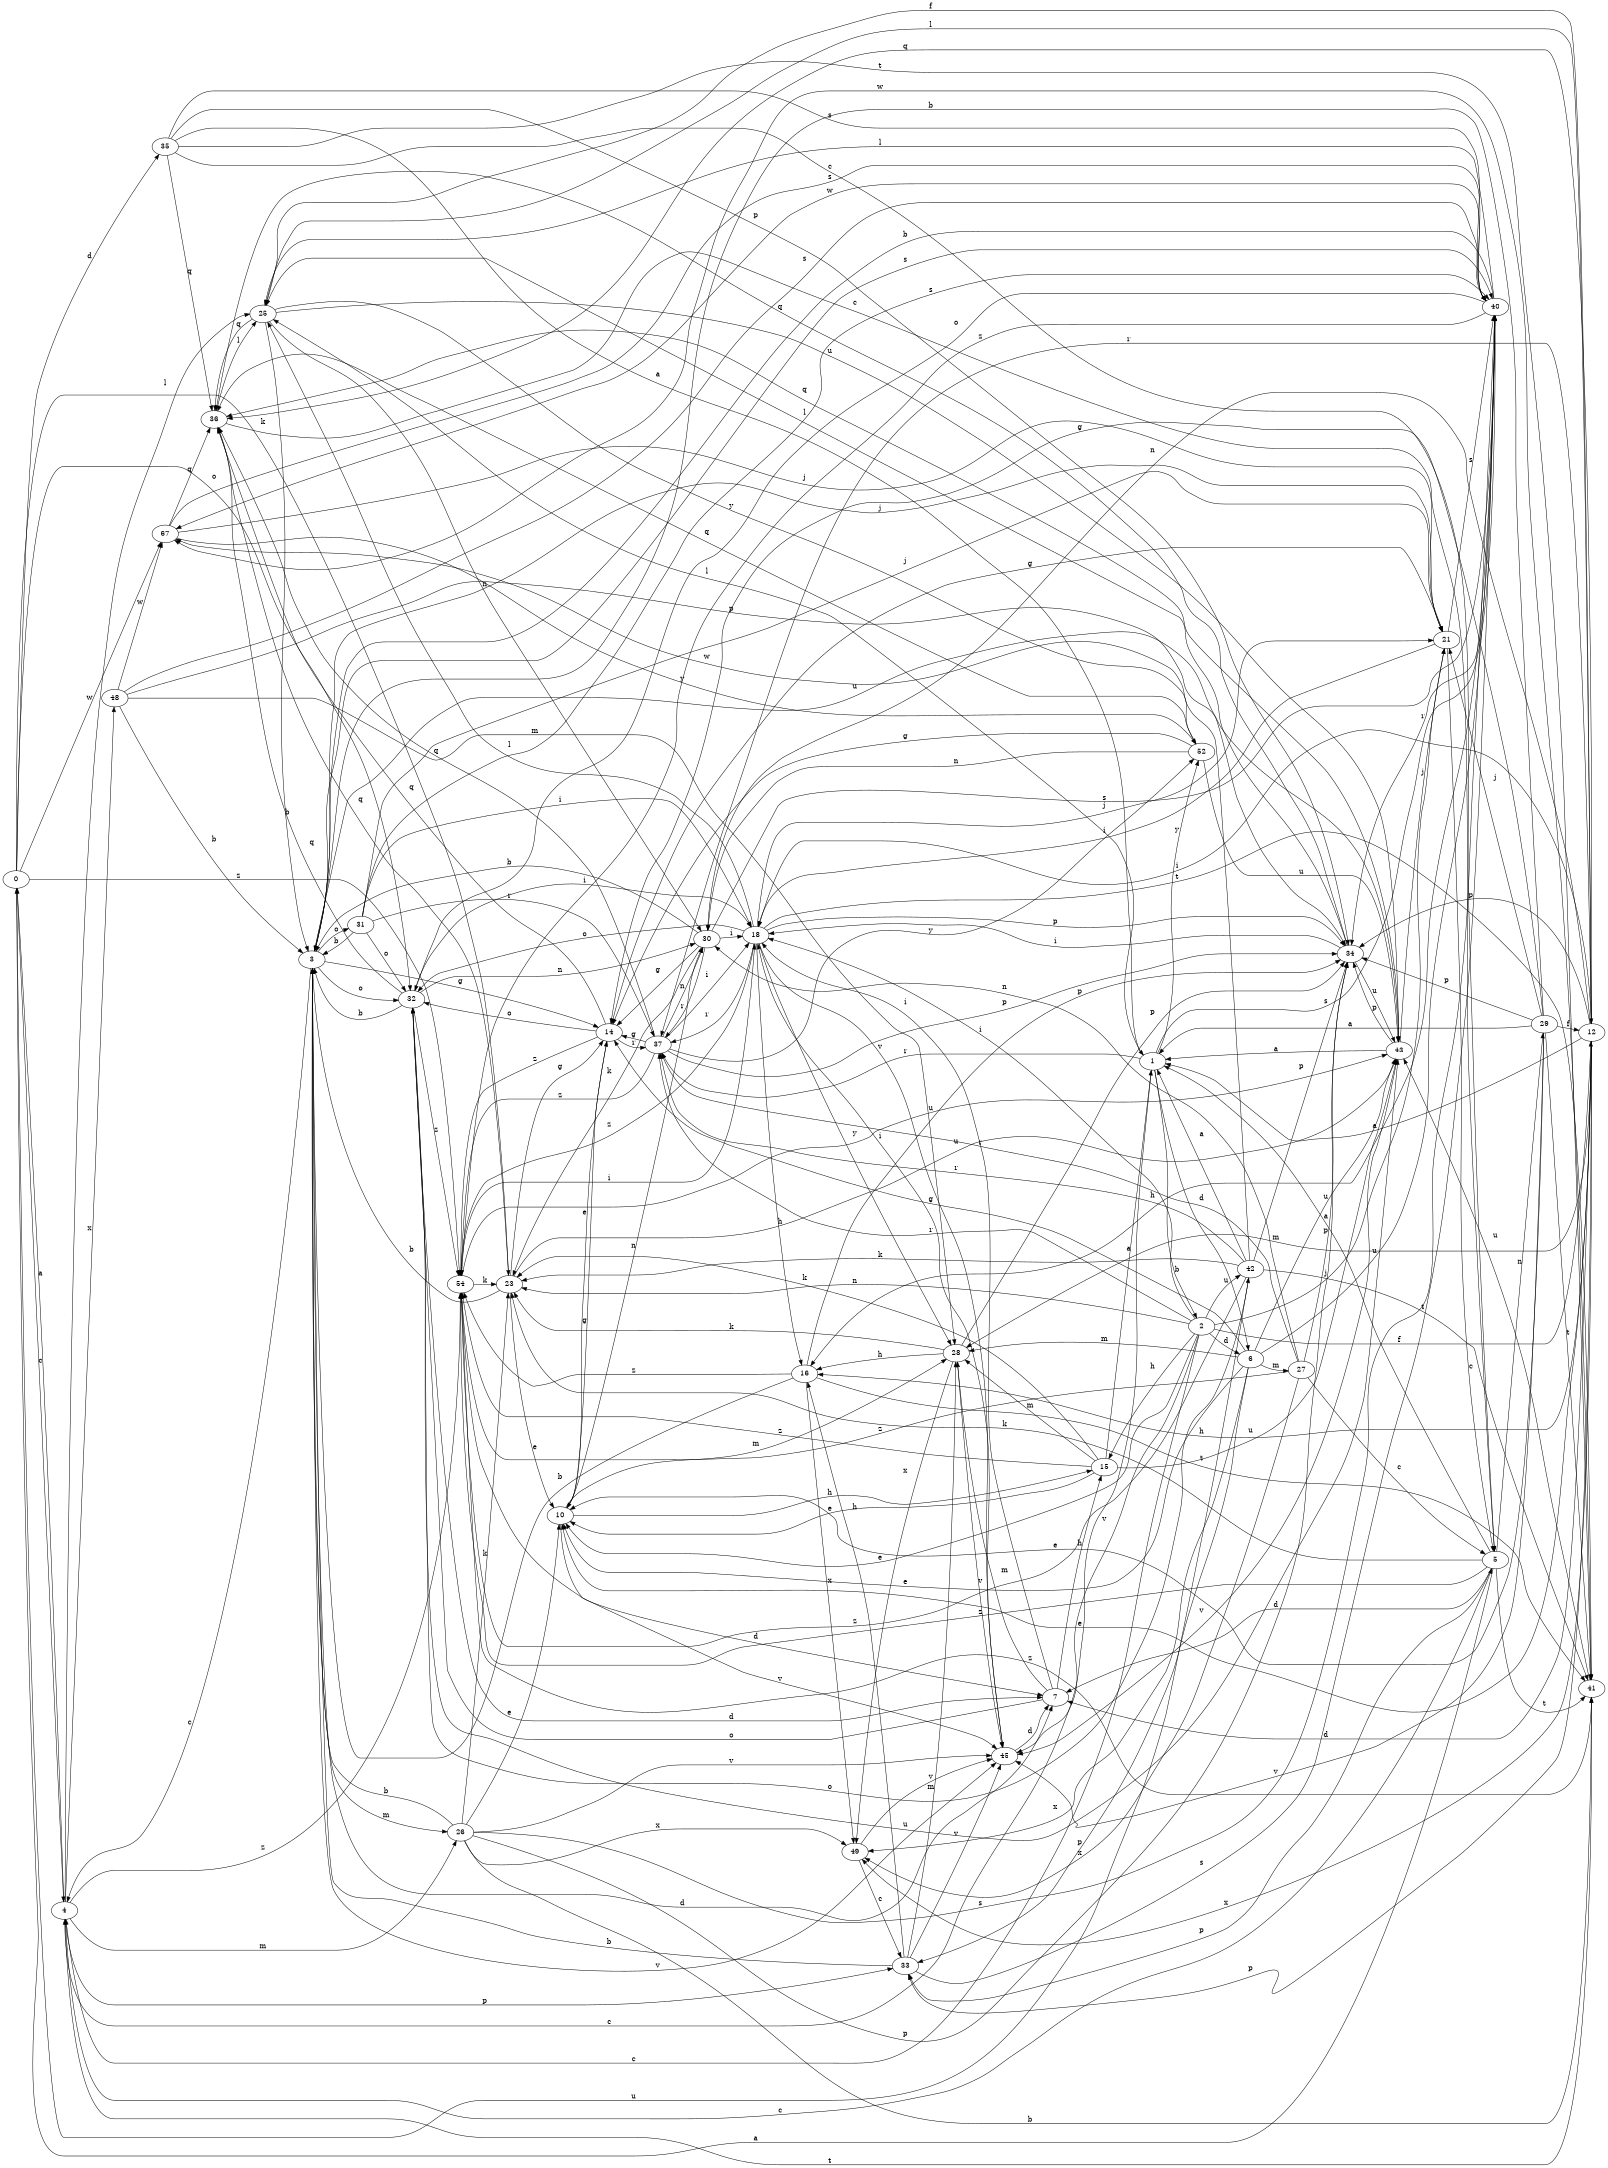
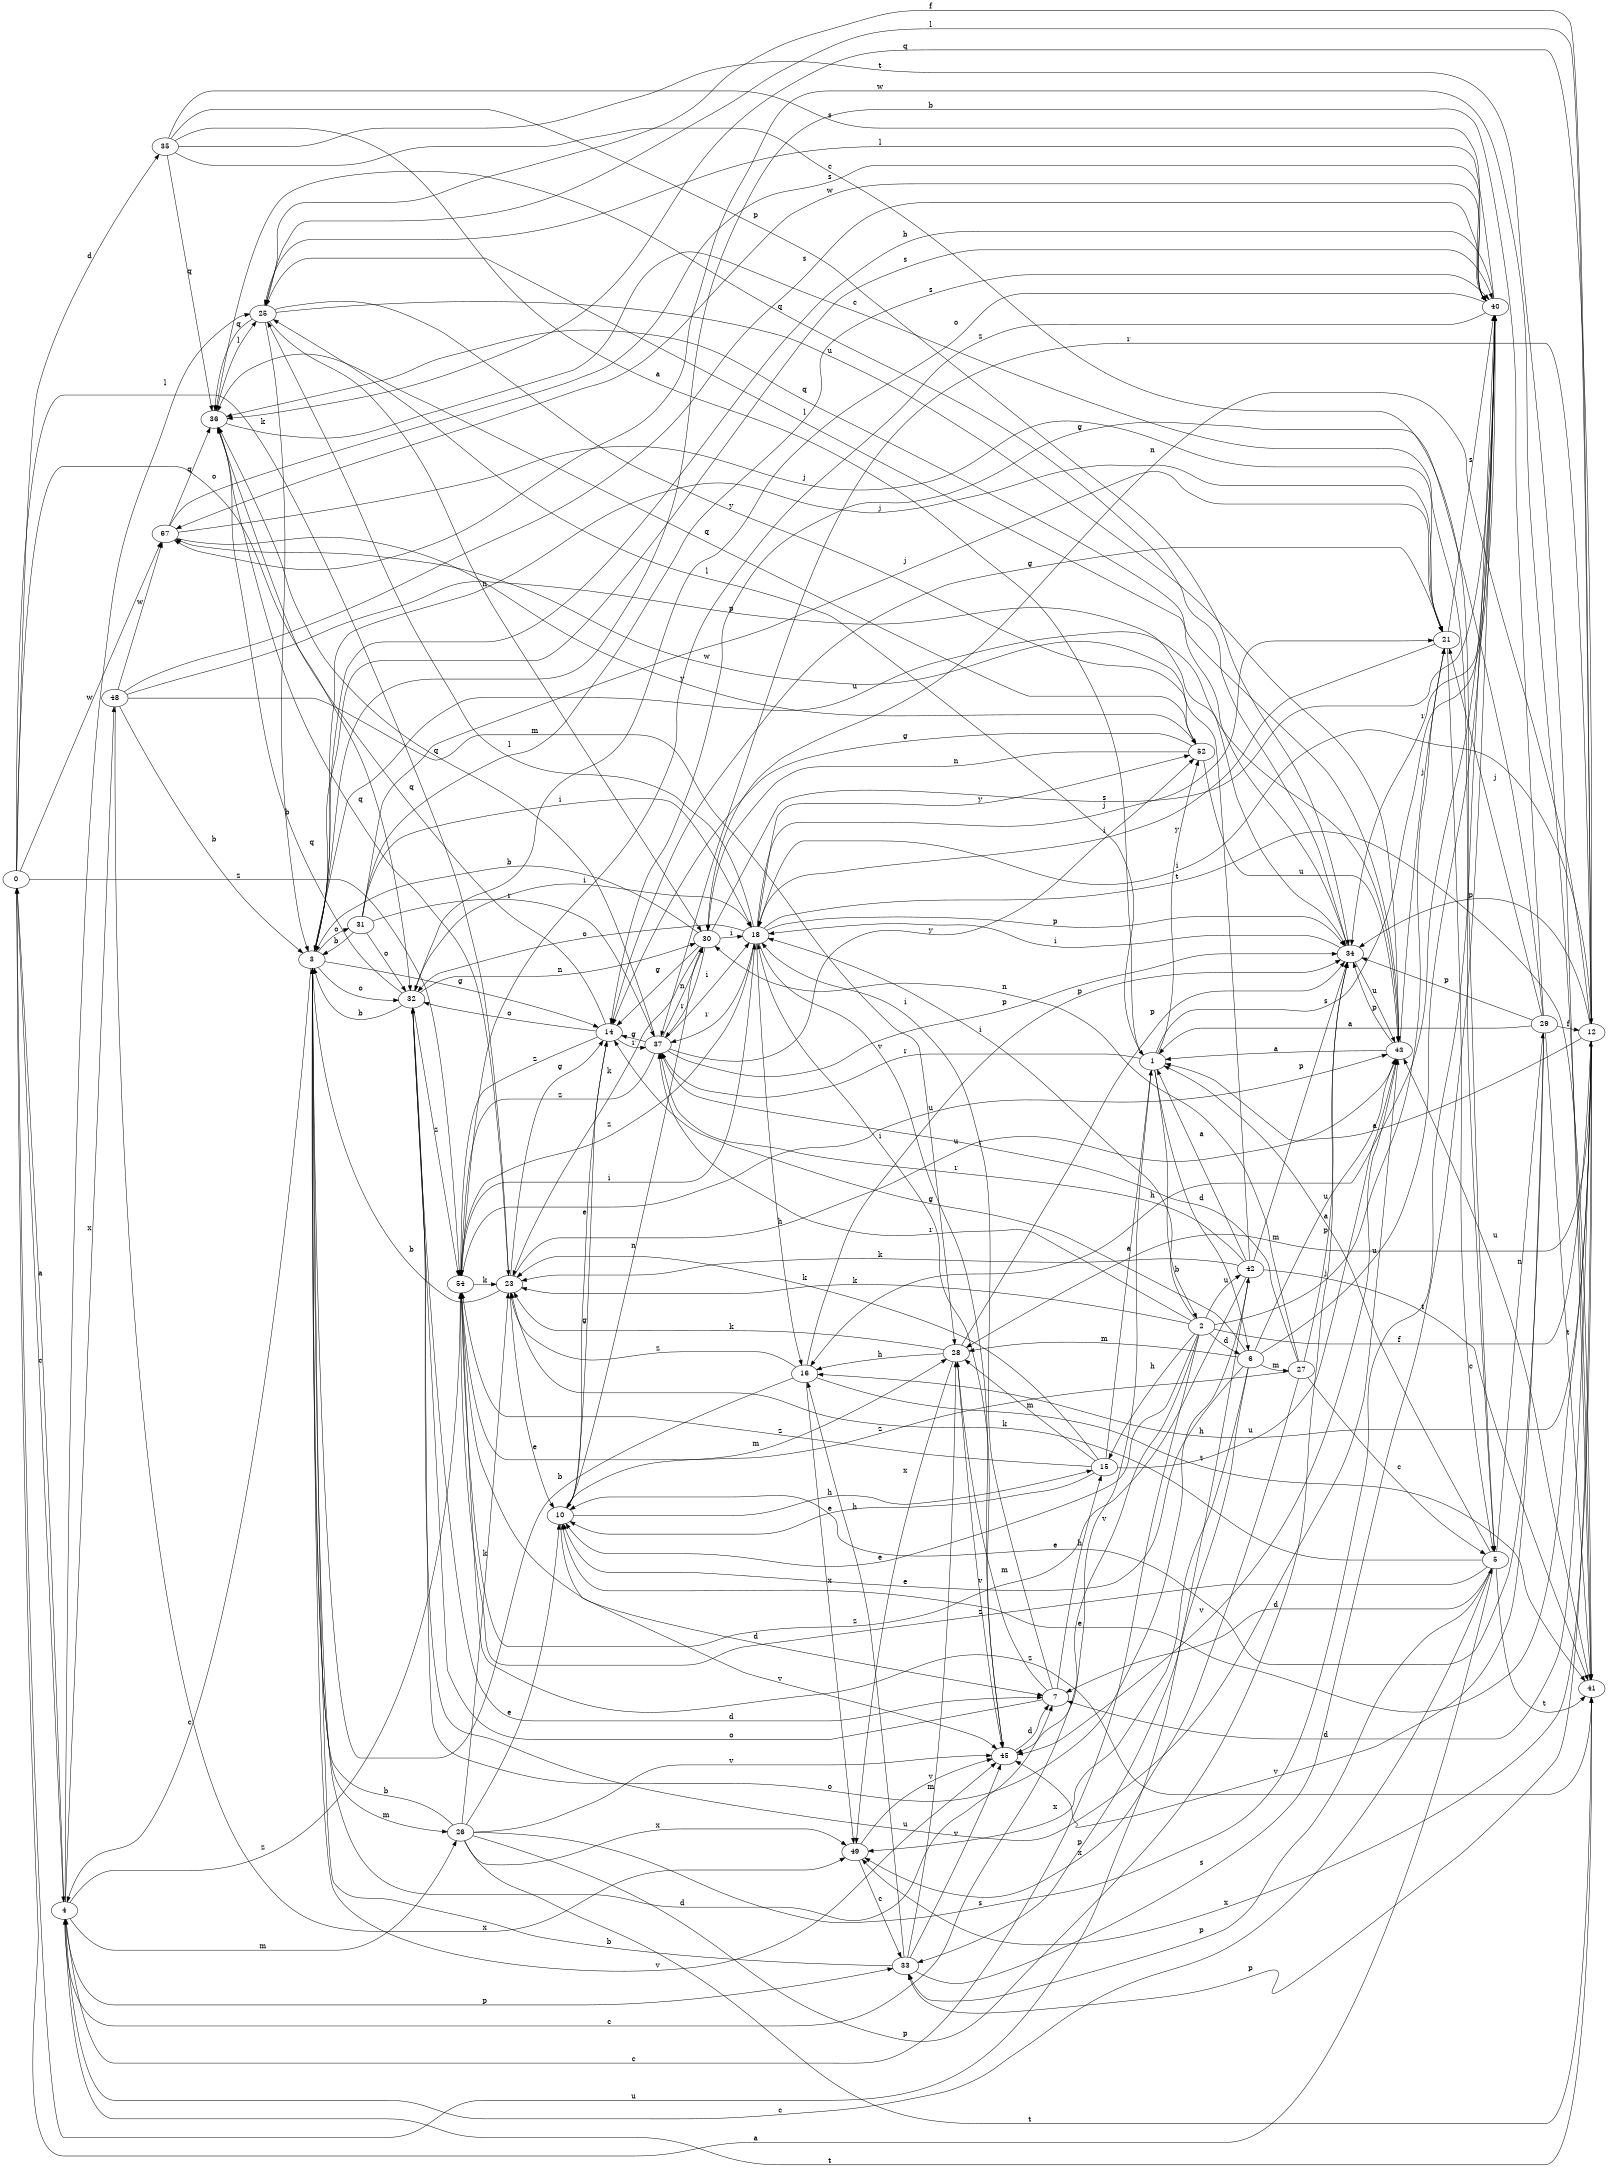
  strict digraph {
    rankdir=LR
    0
    4
    23
    35
    42
    n6 [label=67]
    54
    32
    25
    26
    5
    33
    41
    48
    10
    3
    14
    43
    36
    1
    40
    34
    37
    52
    21
    18
    7
    2
    6
    12
    15
    45
    27
    28
    49
    30
    16
    31
    29
    0 -> 4 [label=c]
    0 -> 23 [label=k]
    0 -> 35 [label=d]
    0 -> 42 [label=u]
    0 -> n6 [label=w]
    0 -> 54 [label=z]
    0 -> 32 [label=o]
    4 -> 0 [label=a]
    4 -> 54 [label=z]
    4 -> 25 [label=l]
    4 -> 26 [label=m]
    4 -> 5 [label=c]
    4 -> 33 [label=p]
    4 -> 41 [label=t]
    4 -> 48 [label=x]
    23 -> 10 [label=e]
    23 -> 3 [label=b]
    23 -> 14 [label=g]
    23 -> 43 [label=u]
    23 -> 36 [label=q]
    35 -> 5 [label=c]
    35 -> 41 [label=t]
    35 -> 36 [label=q]
    35 -> 1 [label=a]
    35 -> 40 [label=s]
    35 -> 34 [label=p]
    42 -> 23 [label=k]
    42 -> n6 [label=w]
    42 -> 54 [label=z]
    42 -> 32 [label=o]
    42 -> 41 [label=t]
    42 -> 1 [label=a]
    42 -> 34 [label=p]
    42 -> 37 [label=r]
    n6 -> 36 [label=q]
    n6 -> 40 [label=s]
    n6 -> 52 [label=y]
    n6 -> 21 [label=j]
    54 -> 23 [label=k]
    54 -> 43 [label=u]
    54 -> 18 [label=i]
    54 -> 7 [label=d]
    32 -> 54 [label=z]
    32 -> 3 [label=b]
    32 -> 43 [label=u]
    32 -> 36 [label=q]
    32 -> 18 [label=i]
    32 -> 7 [label=d]
    32 -> 30 [label=n]
    25 -> 3 [label=b]
    25 -> 43 [label=u]
    25 -> 36 [label=q]
    25 -> 52 [label=y]
    25 -> 12 [label=f]
    25 -> 30 [label=n]
    26 -> 23 [label=k]
-   26 -> 41 [label=b]
+   26 -> 41 [label=t]
    26 -> 10 [label=e]
    26 -> 3 [label=b]
    26 -> 40 [label=s]
    26 -> 34 [label=p]
    26 -> 45 [label=v]
    26 -> 49 [label=x]
    5 -> 0 [label=a]
    5 -> 23 [label=k]
    5 -> 54 [label=z]
    5 -> 33 [label=p]
    5 -> 41 [label=t]
    5 -> 1 [label=a]
    5 -> 7 [label=d]
    5 -> 29 [label=n]
    33 -> 3 [label=b]
    33 -> 40 [label=s]
    33 -> 45 [label=v]
    33 -> 28 [label=m]
    33 -> 16 [label=h]
    41 -> n6 [label=w]
    41 -> 54 [label=z]
    41 -> 43 [label=u]
    48 -> n6 [label=w]
    48 -> 3 [label=b]
    48 -> 40 [label=s]
    48 -> 34 [label=p]
    48 -> 28 [label=m]
+   48 -> 49 [label=x]
    10 -> 14 [label=g]
    10 -> 15 [label=h]
    10 -> 45 [label=v]
    10 -> 28 [label=m]
    10 -> 30 [label=n]
    3 -> 4 [label=c]
    3 -> 32 [label=o]
    3 -> 26 [label=m]
    3 -> 14 [label=g]
    3 -> 43 [label=u]
    3 -> 40 [label=s]
    3 -> 21 [label=j]
    3 -> 7 [label=d]
    3 -> 45 [label=v]
    3 -> 31 [label=o]
    14 -> 54 [label=z]
    14 -> 32 [label=o]
    14 -> 10 [label=e]
    14 -> 36 [label=q]
    14 -> 37 [label=r]
    43 -> 36 [label=q]
    43 -> 1 [label=a]
    43 -> 34 [label=p]
    43 -> 21 [label=j]
    43 -> 45 [label=v]
    36 -> 25 [label=l]
    36 -> 5 [label=c]
    1 -> 4 [label=c]
    1 -> 25 [label=l]
    1 -> 40 [label=s]
    1 -> 37 [label=r]
    1 -> 52 [label=y]
    1 -> 2 [label=b]
    1 -> 6 [label=d]
    40 -> n6 [label=w]
    40 -> 54 [label=z]
    40 -> 32 [label=o]
    40 -> 25 [label=l]
    40 -> 3 [label=b]
    40 -> 34 [label=r]
    40 -> 16 [label=h]
    34 -> 25 [label=l]
    34 -> 43 [label=u]
    34 -> 36 [label=q]
    34 -> 18 [label=i]
    37 -> 54 [label=z]
    37 -> 14 [label=g]
    37 -> 36 [label=q]
    37 -> 34 [label=p]
    37 -> 52 [label=y]
    37 -> 18 [label=i]
    37 -> 30 [label=n]
    52 -> 14 [label=g]
    52 -> 43 [label=u]
    52 -> 36 [label=q]
    52 -> 30 [label=n]
    21 -> 5 [label=c]
    21 -> 14 [label=g]
    21 -> 40 [label=s]
    21 -> 18 [label=i]
    18 -> 54 [label=z]
    18 -> 32 [label=o]
    18 -> 25 [label=l]
    18 -> 41 [label=t]
    18 -> 34 [label=p]
    18 -> 37 [label=r]
-   18 -> 28 [label=y]
+   18 -> 52 [label=y]
    18 -> 21 [label=j]
    18 -> 45 [label=v]
    18 -> 16 [label=h]
    7 -> 32 [label=o]
    7 -> 18 [label=i]
    7 -> 15 [label=h]
    7 -> 28 [label=m]
    2 -> 4 [label=c]
-   2 -> 23 [label=n]
+   2 -> 23 [label=k]
    2 -> 42 [label=u]
    2 -> 10 [label=e]
    2 -> 37 [label=r]
    2 -> 21 [label=j]
    2 -> 18 [label=i]
    2 -> 6 [label=d]
    2 -> 12 [label=f]
    2 -> 15 [label=h]
    2 -> 45 [label=v]
    6 -> 33 [label=p]
    6 -> 10 [label=e]
    6 -> 14 [label=g]
    6 -> 43 [label=u]
    6 -> 40 [label=u]
    6 -> 27 [label=m]
    6 -> 28 [label=m]
    6 -> 49 [label=x]
    12 -> 25 [label=l]
    12 -> 33 [label=p]
    12 -> 10 [label=e]
    12 -> 36 [label=q]
    12 -> 1 [label=a]
    12 -> 34 [label=p]
    12 -> 37 [label=r]
    12 -> 18 [label=i]
    12 -> 7 [label=d]
    12 -> 28 [label=m]
    12 -> 49 [label=x]
    12 -> 30 [label=n]
    12 -> 16 [label=h]
    15 -> 23 [label=k]
    15 -> 54 [label=z]
    15 -> 10 [label=e]
    15 -> 43 [label=u]
    15 -> 1 [label=a]
    15 -> 28 [label=m]
    45 -> 18 [label=i]
    45 -> 7 [label=d]
    27 -> 54 [label=z]
    27 -> 5 [label=c]
    27 -> 34 [label=p]
    27 -> 37 [label=r]
    27 -> 49 [label=x]
    27 -> 30 [label=n]
    28 -> 23 [label=k]
    28 -> 34 [label=p]
    28 -> 45 [label=v]
    28 -> 49 [label=x]
    28 -> 16 [label=h]
    49 -> 33 [label=c]
    49 -> 45 [label=v]
    30 -> 23 [label=k]
    30 -> 3 [label=b]
    30 -> 14 [label=g]
    30 -> 40 [label=s]
    30 -> 37 [label=r]
    30 -> 18 [label=i]
-   16 -> 54 [label=z]
+   16 -> 23 [label=z]
    16 -> 41 [label=t]
    16 -> 3 [label=b]
    16 -> 34 [label=p]
    16 -> 49 [label=x]
    31 -> 32 [label=o]
    31 -> 3 [label=b]
    31 -> 40 [label=s]
    31 -> 37 [label=r]
    31 -> 21 [label=j]
    31 -> 18 [label=i]
    29 -> 41 [label=t]
    29 -> 10 [label=e]
    29 -> 3 [label=b]
    29 -> 14 [label=g]
    29 -> 1 [label=a]
    29 -> 34 [label=p]
    29 -> 21 [label=j]
    29 -> 12 [label=f]
    29 -> 45 [label=v]
  }
